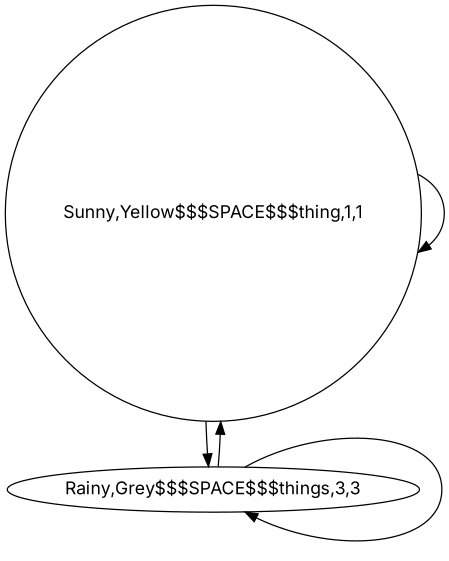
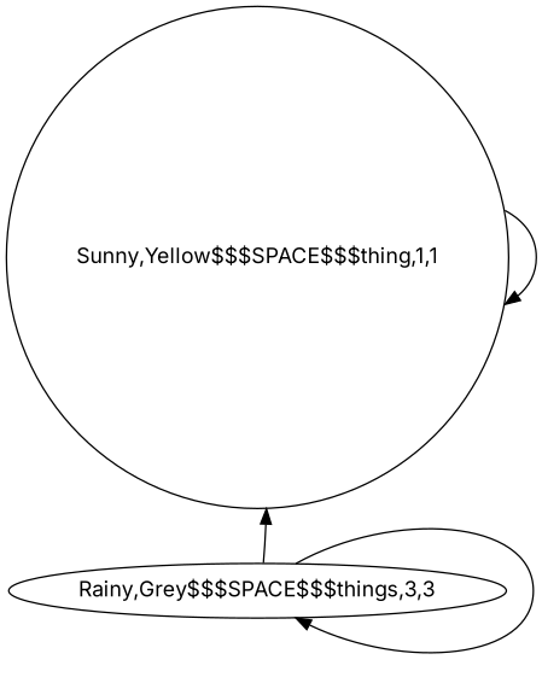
  digraph {
    fontname=Inter
    node [fontname=Inter]
    edge [fontname=Inter]
    n1 [label="Sunny,Yellow$$$SPACE$$$thing,1,1" regular=1]
    n2 [label="Rainy,Grey$$$SPACE$$$things,3,3" regular=0]
    n1 -> n1
-   n1 -> n2
    n2 -> n1
    n2 -> n2
  }
